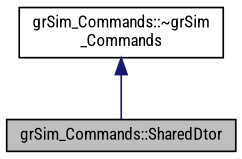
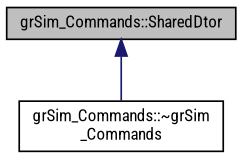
  digraph {
    rankdir=TB
    fontname="Roboto Condensed"
    node [color=black fontname="Roboto Condensed" fontsize=10 shape=record style=filled]
    n1 [fillcolor=grey75 fontcolor=black height=0.2 label="grSim_Commands::SharedDtor" width=0.4]
    n2 [fillcolor=white height=0.2 label="grSim_Commands::~grSim\l_Commands" width=0.4]
-   n2 -> n1 [color=midnightblue dir=back fontname="Roboto Condensed" fontsize=10 labelfontname=Helvetica labelfontsize=10 style=solid]
+   n1 -> n2 [color=midnightblue dir=back fontname="Roboto Condensed" fontsize=10 labelfontname=Helvetica labelfontsize=10 style=solid]
  }
